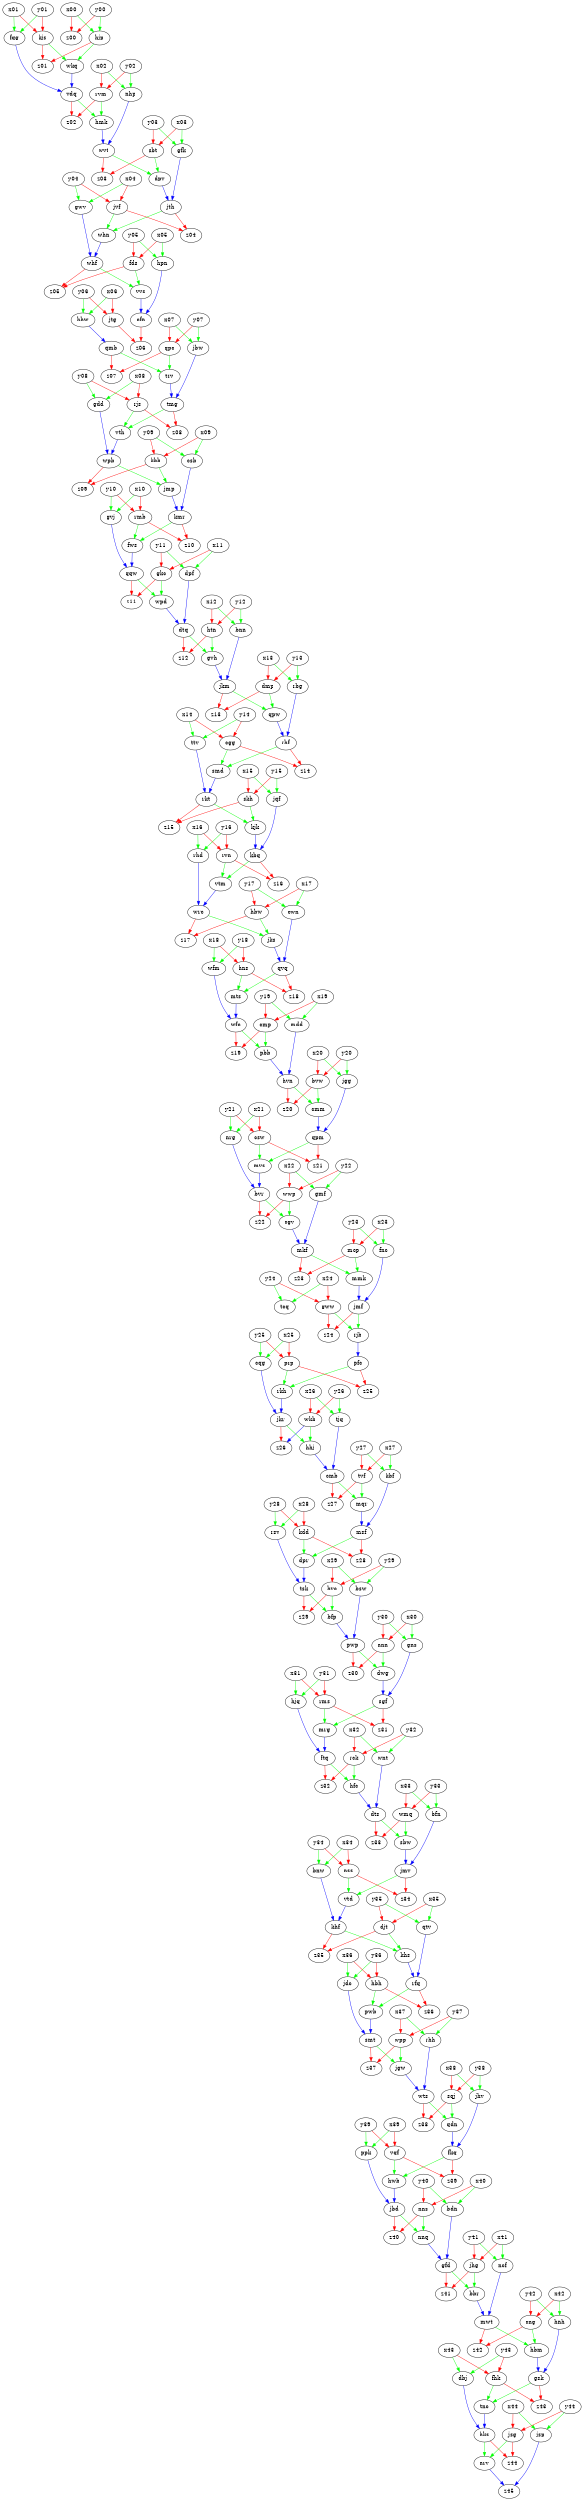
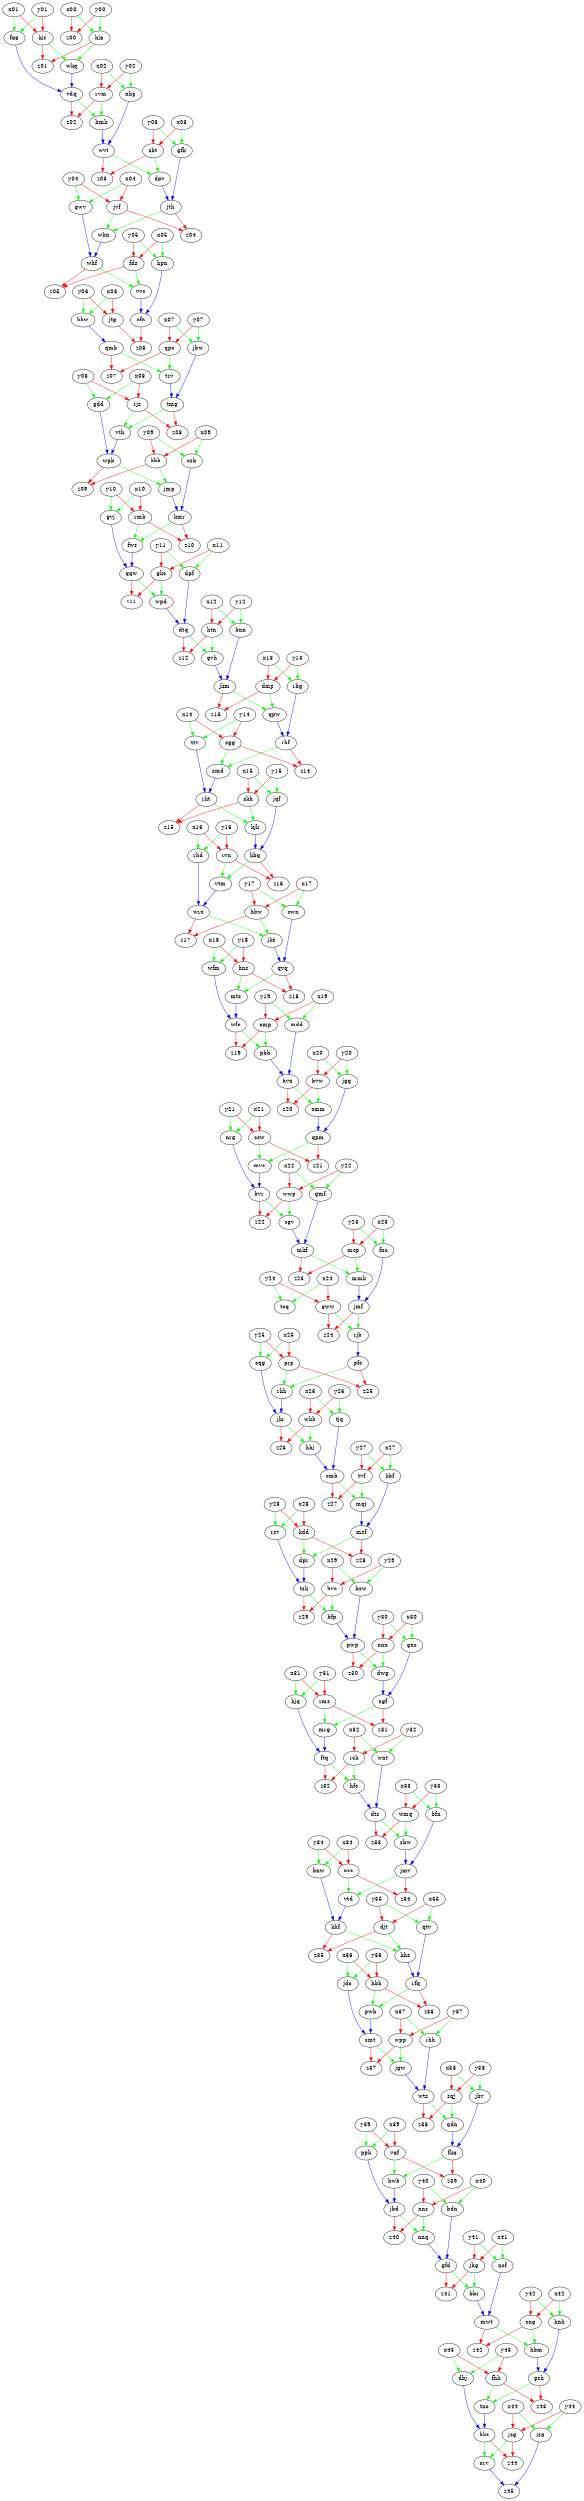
  digraph {
    edge [color=red]
    y33
    bfn
    wmq
    jmv
    z33
    sbw
    vtd
    z34
    x33
    y32
    rck
    wnt
    hfc
    z32
    dts
    x32
    x30
    gns
    nnn
    sgf
    dwg
    z30
    mrg
    z31
    y30
    y36
    hbh
    jdc
    pwb
    z36
    smt
    x36
    cng
    z42
    hbm
    gsk
    mwt
    bsw
    pwp
    bfp
    x00
    z00
    hjp
    wkq
    z01
    y00
    y26
    wkb
    tjq
    hhj
    z26
    cmb
    x26
    x31
    hjq
    rms
    ftq
    y31
    jhg
    bbr
    z41
    gfd
    y43
    fhk
    dbj
    z43
    tnc
    hks
    x43
    jks
    qvq
    mts
    z18
    wfc
    cwn
    wrc
    z17
    hbw
    skh
    z15
    kjk
    kbq
    rkt
    x27
    kbf
    tvf
    msf
    mqr
    z27
    dpr
    z28
    y27
    jgg
    qpm
    z21
    mvs
    bvr
    cmm
    y17
    x17
    khf
    khs
    z35
    rfq
    djt
    qqw
    z11
    wpd
    dtq
    gkc
    gww
    z24
    rjb
    pfc
    jmf
    x01
    kjs
    fqg
    vdq
    y01
    x05
    fds
    hpn
    vvs
    z05
    cfn
    y05
    x07
    jbw
    qpc
    tmg
    trv
    z07
    vth
    z08
    y07
    x14
    cgg
    ttv
    smd
    z14
    y14
    rhf
    rkh
    z25
    jkr
    qtv
    y41
    ncf
    x41
    wpb
    y21
    csw
    nrg
    x21
    jkm
    z13
    qpw
    dmp
    cqg
    y20
    bvw
    z20
    x20
    z37
    jgw
    wts
    x13
    rbg
    y13
    wvt
    z03
    dpv
    jth
    sbt
    z02
    hmk
    z19
    pbb
    hvn
    cmp
    x08
    gdd
    rjs
    jmp
    z09
    y08
    z06
    whf
    y19
    mdd
    x19
    nss
    x23
    mcp
    fnc
    mmk
    z23
    y23
    jvf
    z04
    whn
    y38
    jhv
    sqj
    fkq
    qdn
    z38
    hwb
    z39
    x38
    y16
    rvn
    rhd
    z16
    vtm
    x16
    tsk
    y25
    prp
    x25
    cgv
    mkf
    gmf
    y12
    htn
    bnn
    gvh
    z12
    x12
    kdd
    z29
    bnw
    ppk
    jbd
    nnq
    z40
    nns
    kbb
    kmr
    z10
    fws
    x42
    hnh
    y42
    x35
    y35
    y02
    rvm
    nhp
    x02
    y28
    rsv
    x28
    wfm
    x06
    jtg
    hhw
    qmb
    y06
    rmb
    y09
    csb
    x09
    y29
    hvc
    x29
    wwp
    z22
    nrv
    z44
    z45
    x44
    jsg
    jsp
    y44
    x40
    bdn
    y40
    hns
    y34
    x34
    y18
    x18
    jqf
    y24
    tcq
    x24
    y39
    vqf
    x39
    wpp
    x10
    gvj
    y10
    gfk
    y04
    gwv
    x04
    y03
    x03
    x15
    y15
    dpf
    rhh
    y11
    x11
    y37
    x37
    y22
    x22
    y33 -> bfn [color=green]
    y33 -> wmq
    bfn -> jmv [color=blue]
    wmq -> z33
    wmq -> sbw [color=green]
    jmv -> vtd [color=green]
    jmv -> z34
    sbw -> jmv [color=blue]
    vtd -> khf [color=blue]
    x33 -> bfn [color=green]
    x33 -> wmq
    y32 -> rck
    y32 -> wnt [color=green]
    rck -> hfc [color=green]
    rck -> z32
    wnt -> dts [color=blue]
    hfc -> dts [color=blue]
    dts -> z33
    dts -> sbw [color=green]
    x32 -> rck
    x32 -> wnt [color=green]
    x30 -> gns [color=green]
    x30 -> nnn
    gns -> sgf [color=blue]
    nnn -> dwg [color=green]
    nnn -> z30
    sgf -> mrg [color=green]
    sgf -> z31
    dwg -> sgf [color=blue]
    mrg -> ftq [color=blue]
    y30 -> gns [color=green]
    y30 -> nnn
    y36 -> hbh
    y36 -> jdc [color=green]
    hbh -> pwb [color=green]
    hbh -> z36
    jdc -> smt [color=blue]
    pwb -> smt [color=blue]
    smt -> z37
    smt -> jgw [color=green]
    x36 -> hbh
    x36 -> jdc [color=green]
    cng -> z42
    cng -> hbm [color=green]
    hbm -> gsk [color=blue]
    gsk -> z43
    gsk -> tnc [color=green]
    mwt -> z42
    mwt -> hbm [color=green]
    bsw -> pwp [color=blue]
    pwp -> dwg [color=green]
    pwp -> z30
    bfp -> pwp [color=blue]
    x00 -> z00
    x00 -> hjp [color=green]
    hjp -> wkq [color=green]
    hjp -> z01
    wkq -> vdq [color=blue]
    y00 -> z00
    y00 -> hjp [color=green]
    y26 -> wkb
    y26 -> tjq [color=green]
    wkb -> hhj [color=green]
-   wkb -> z26 [color=blue]
+   wkb -> z26
    tjq -> cmb [color=blue]
    hhj -> cmb [color=blue]
    cmb -> mqr [color=green]
    cmb -> z27
    x26 -> wkb
    x26 -> tjq [color=green]
    x31 -> hjq [color=green]
    x31 -> rms
    hjq -> ftq [color=blue]
    rms -> mrg [color=green]
    rms -> z31
    ftq -> hfc [color=green]
    ftq -> z32
    y31 -> hjq [color=green]
    y31 -> rms
    jhg -> bbr [color=green]
    jhg -> z41
    bbr -> mwt [color=blue]
    gfd -> bbr [color=green]
    gfd -> z41
    y43 -> fhk
    y43 -> dbj [color=green]
    fhk -> z43
    fhk -> tnc [color=green]
    dbj -> hks [color=blue]
    tnc -> hks [color=blue]
    hks -> nrv [color=green]
    hks -> z44
    x43 -> fhk
    x43 -> dbj [color=green]
    jks -> qvq [color=blue]
    qvq -> mts [color=green]
    qvq -> z18
    mts -> wfc [color=blue]
    wfc -> z19
    wfc -> pbb [color=green]
    cwn -> qvq [color=blue]
    wrc -> jks [color=green]
    wrc -> z17
    hbw -> jks [color=green]
    hbw -> z17
    skh -> z15
    skh -> kjk [color=green]
    kjk -> kbq [color=blue]
    kbq -> z16
    kbq -> vtm [color=green]
    rkt -> z15
    rkt -> kjk [color=green]
    x27 -> kbf [color=green]
    x27 -> tvf
    kbf -> msf [color=blue]
    tvf -> mqr [color=green]
    tvf -> z27
    msf -> dpr [color=green]
    msf -> z28
    mqr -> msf [color=blue]
    dpr -> tsk [color=blue]
    y27 -> kbf [color=green]
    y27 -> tvf
    jgg -> qpm [color=blue]
    qpm -> z21
    qpm -> mvs [color=green]
    mvs -> bvr [color=blue]
    bvr -> cgv [color=green]
    bvr -> z22
    cmm -> qpm [color=blue]
    y17 -> cwn [color=green]
    y17 -> hbw
    x17 -> cwn [color=green]
    x17 -> hbw
    khf -> khs [color=green]
    khf -> z35
    khs -> rfq [color=blue]
    rfq -> pwb [color=green]
    rfq -> z36
    djt -> khs [color=green]
    djt -> z35
    qqw -> z11
    qqw -> wpd [color=green]
    wpd -> dtq [color=blue]
    dtq -> gvh [color=green]
    dtq -> z12
    gkc -> z11
    gkc -> wpd [color=green]
    gww -> z24
    gww -> rjb [color=green]
    rjb -> pfc [color=blue]
    pfc -> rkh [color=green]
    pfc -> z25
    jmf -> z24
    jmf -> rjb [color=green]
    x01 -> kjs
    x01 -> fqg [color=green]
    kjs -> wkq [color=green]
    kjs -> z01
    fqg -> vdq [color=blue]
    vdq -> z02
    vdq -> hmk [color=green]
    y01 -> kjs
    y01 -> fqg [color=green]
    x05 -> fds
    x05 -> hpn [color=green]
    fds -> vvs [color=green]
    fds -> z05
    hpn -> cfn [color=blue]
    vvs -> cfn [color=blue]
    cfn -> z06
    y05 -> fds
    y05 -> hpn [color=green]
    x07 -> jbw [color=green]
    x07 -> qpc
    jbw -> tmg [color=blue]
    qpc -> trv [color=green]
    qpc -> z07
    tmg -> vth [color=green]
    tmg -> z08
    trv -> tmg [color=blue]
    vth -> wpb [color=blue]
    y07 -> jbw [color=green]
    y07 -> qpc
    x14 -> cgg
    x14 -> ttv [color=green]
    cgg -> smd [color=green]
    cgg -> z14
    ttv -> rkt [color=blue]
    smd -> rkt [color=blue]
    y14 -> cgg
    y14 -> ttv [color=green]
    rhf -> smd [color=green]
    rhf -> z14
    rkh -> jkr [color=blue]
    jkr -> hhj [color=green]
    jkr -> z26
    qtv -> rfq [color=blue]
    y41 -> jhg
    y41 -> ncf [color=green]
    ncf -> mwt [color=blue]
    x41 -> jhg
    x41 -> ncf [color=green]
    wpb -> jmp [color=green]
    wpb -> z09
    y21 -> csw
    y21 -> nrg [color=green]
    csw -> z21
    csw -> mvs [color=green]
    nrg -> bvr [color=blue]
    x21 -> csw
    x21 -> nrg [color=green]
    jkm -> z13
    jkm -> qpw [color=green]
    qpw -> rhf [color=blue]
    dmp -> z13
    dmp -> qpw [color=green]
    cqg -> jkr [color=blue]
    y20 -> jgg [color=green]
    y20 -> bvw
    bvw -> cmm [color=green]
    bvw -> z20
    x20 -> jgg [color=green]
    x20 -> bvw
    jgw -> wts [color=blue]
    wts -> qdn [color=green]
    wts -> z38
    x13 -> dmp
    x13 -> rbg [color=green]
    rbg -> rhf [color=blue]
    y13 -> dmp
    y13 -> rbg [color=green]
    wvt -> z03
    wvt -> dpv [color=green]
    dpv -> jth [color=blue]
    jth -> z04
    jth -> whn [color=green]
    sbt -> z03
    sbt -> dpv [color=green]
    hmk -> wvt [color=blue]
    pbb -> hvn [color=blue]
    hvn -> cmm [color=green]
    hvn -> z20
    cmp -> z19
    cmp -> pbb [color=green]
    x08 -> gdd [color=green]
    x08 -> rjs
    gdd -> wpb [color=blue]
    rjs -> vth [color=green]
    rjs -> z08
    jmp -> kmr [color=blue]
    y08 -> gdd [color=green]
    y08 -> rjs
    whf -> vvs [color=green]
    whf -> z05
    y19 -> cmp
    y19 -> mdd [color=green]
    mdd -> hvn [color=blue]
    x19 -> cmp
    x19 -> mdd [color=green]
    nss -> vtd [color=green]
    nss -> z34
    x23 -> mcp
    x23 -> fnc [color=green]
    mcp -> mmk [color=green]
    mcp -> z23
    fnc -> jmf [color=blue]
    mmk -> jmf [color=blue]
    y23 -> mcp
    y23 -> fnc [color=green]
    jvf -> z04
    jvf -> whn [color=green]
    whn -> whf [color=blue]
    y38 -> jhv [color=green]
    y38 -> sqj
    jhv -> fkq [color=blue]
    sqj -> qdn [color=green]
    sqj -> z38
    fkq -> hwb [color=green]
    fkq -> z39
    qdn -> fkq [color=blue]
    hwb -> jbd [color=blue]
    x38 -> jhv [color=green]
    x38 -> sqj
    y16 -> rvn
    y16 -> rhd [color=green]
    rvn -> z16
    rvn -> vtm [color=green]
    rhd -> wrc [color=blue]
    vtm -> wrc [color=blue]
    x16 -> rvn
    x16 -> rhd [color=green]
    tsk -> bfp [color=green]
    tsk -> z29
    y25 -> cqg [color=green]
    y25 -> prp
    prp -> rkh [color=green]
    prp -> z25
    x25 -> cqg [color=green]
    x25 -> prp
    cgv -> mkf [color=blue]
    mkf -> mmk [color=green]
    mkf -> z23
    gmf -> mkf [color=blue]
    y12 -> htn
    y12 -> bnn [color=green]
    htn -> gvh [color=green]
    htn -> z12
    bnn -> jkm [color=blue]
    gvh -> jkm [color=blue]
    x12 -> htn
    x12 -> bnn [color=green]
    kdd -> dpr [color=green]
    kdd -> z28
    bnw -> khf [color=blue]
    ppk -> jbd [color=blue]
    jbd -> nnq [color=green]
    jbd -> z40
    nnq -> gfd [color=blue]
    nns -> nnq [color=green]
    nns -> z40
    kbb -> jmp [color=green]
    kbb -> z09
    kmr -> z10
    kmr -> fws [color=green]
    fws -> qqw [color=blue]
    x42 -> cng
    x42 -> hnh [color=green]
    hnh -> gsk [color=blue]
    y42 -> cng
    y42 -> hnh [color=green]
    x35 -> djt
    x35 -> qtv [color=green]
    y35 -> djt
    y35 -> qtv [color=green]
    y02 -> rvm
    y02 -> nhp [color=green]
    rvm -> z02
    rvm -> hmk [color=green]
    nhp -> wvt [color=blue]
    x02 -> rvm
    x02 -> nhp [color=green]
    y28 -> kdd
    y28 -> rsv [color=green]
    rsv -> tsk [color=blue]
    x28 -> kdd
    x28 -> rsv [color=green]
    wfm -> wfc [color=blue]
    x06 -> jtg
    x06 -> hhw [color=green]
    jtg -> z06
    hhw -> qmb [color=blue]
    qmb -> trv [color=green]
    qmb -> z07
    y06 -> jtg
    y06 -> hhw [color=green]
    rmb -> z10
    rmb -> fws [color=green]
    y09 -> kbb
    y09 -> csb [color=green]
    csb -> kmr [color=blue]
    x09 -> kbb
    x09 -> csb [color=green]
    y29 -> bsw [color=green]
    y29 -> hvc
    hvc -> bfp [color=green]
    hvc -> z29
    x29 -> bsw [color=green]
    x29 -> hvc
    wwp -> cgv [color=green]
    wwp -> z22
    nrv -> z45 [color=blue]
    x44 -> jsg
    x44 -> jsp [color=green]
    jsg -> nrv [color=green]
    jsg -> z44
    jsp -> z45 [color=blue]
    y44 -> jsg
    y44 -> jsp [color=green]
    x40 -> nns
    x40 -> bdn [color=green]
    bdn -> gfd [color=blue]
    y40 -> nns
    y40 -> bdn [color=green]
    hns -> mts [color=green]
    hns -> z18
    y34 -> nss
    y34 -> bnw [color=green]
    x34 -> nss
    x34 -> bnw [color=green]
    y18 -> wfm [color=green]
    y18 -> hns
    x18 -> wfm [color=green]
    x18 -> hns
    jqf -> kbq [color=blue]
    y24 -> gww
    y24 -> tcq [color=green]
    x24 -> gww
    x24 -> tcq [color=green]
    y39 -> ppk [color=green]
    y39 -> vqf
    vqf -> hwb [color=green]
    vqf -> z39
    x39 -> ppk [color=green]
    x39 -> vqf
    wpp -> z37
    wpp -> jgw [color=green]
    x10 -> rmb
    x10 -> gvj [color=green]
    gvj -> qqw [color=blue]
    y10 -> rmb
    y10 -> gvj [color=green]
    gfk -> jth [color=blue]
    y04 -> jvf
    y04 -> gwv [color=green]
    gwv -> whf [color=blue]
    x04 -> jvf
    x04 -> gwv [color=green]
    y03 -> sbt
    y03 -> gfk [color=green]
    x03 -> sbt
    x03 -> gfk [color=green]
    x15 -> skh
    x15 -> jqf [color=green]
    y15 -> skh
    y15 -> jqf [color=green]
    dpf -> dtq [color=blue]
    rhh -> wts [color=blue]
    y11 -> gkc
    y11 -> dpf [color=green]
    x11 -> gkc
    x11 -> dpf [color=green]
    y37 -> wpp
    y37 -> rhh [color=green]
    x37 -> wpp
    x37 -> rhh [color=green]
    y22 -> gmf [color=green]
    y22 -> wwp
    x22 -> gmf [color=green]
    x22 -> wwp
  }
